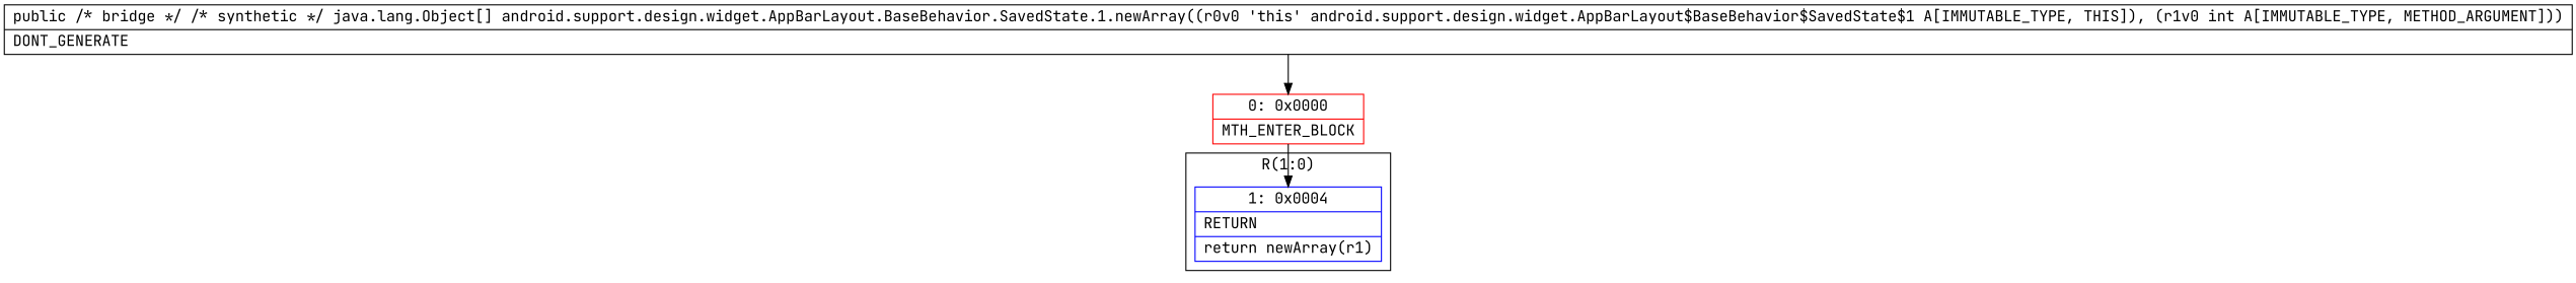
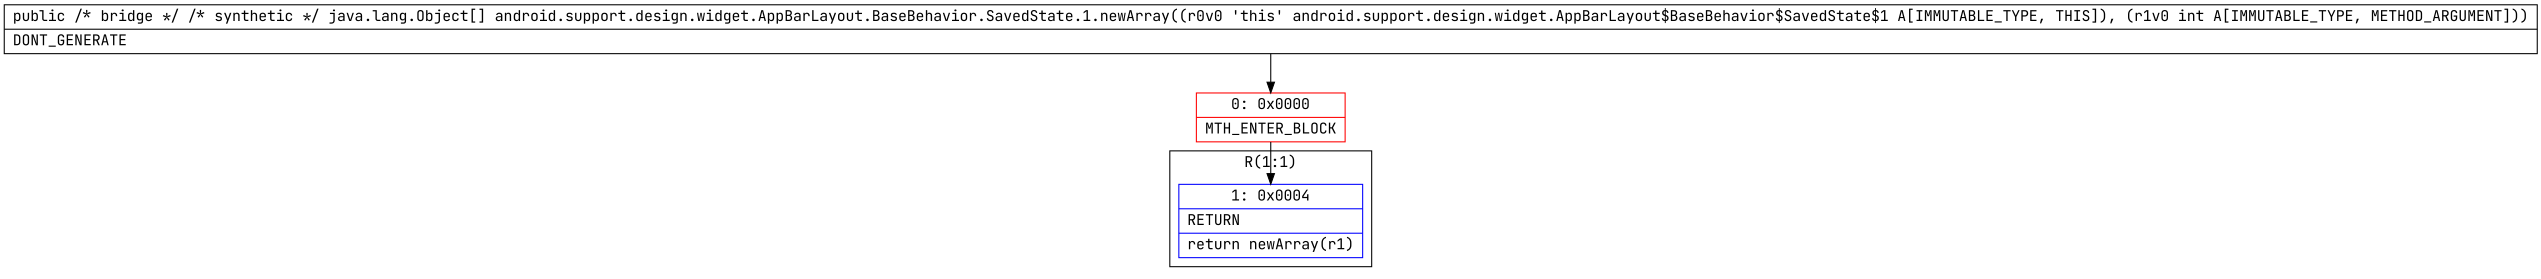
  digraph {
    fontname="JetBrains Mono"
    node [shape=record fontname="JetBrains Mono"]
    edge [fontname="JetBrains Mono"]
    n1 [color=blue label="{1\:\ 0x0004|RETURN\l|return newArray(r1)\l}"]
    n2 [color=red label="{0\:\ 0x0000|MTH_ENTER_BLOCK\l}"]
    n3 [label="{public \/* bridge *\/ \/* synthetic *\/ java.lang.Object[] android.support.design.widget.AppBarLayout.BaseBehavior.SavedState.1.newArray((r0v0 'this' android.support.design.widget.AppBarLayout$BaseBehavior$SavedState$1 A[IMMUTABLE_TYPE, THIS]), (r1v0 int A[IMMUTABLE_TYPE, METHOD_ARGUMENT]))  | DONT_GENERATE\l}"]
    subgraph cluster_1 {
-     label="R(1:0)"
+     label="R(1:1)"
      n1
    }
    n2 -> n1
    n3 -> n2
  }
